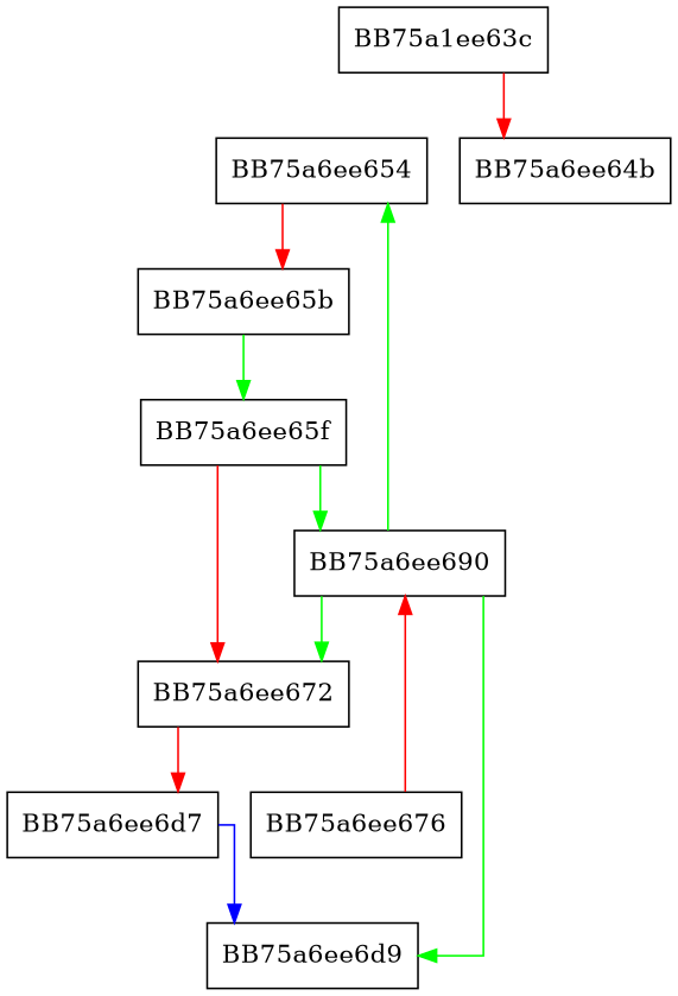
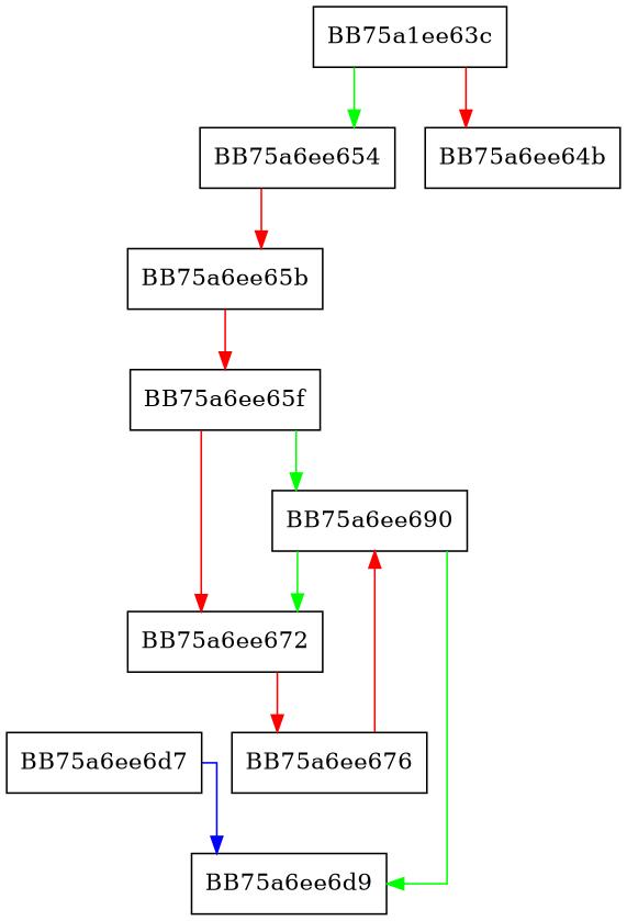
  digraph {
    splines=ortho
    node [shape=box]
    edge [color=red]
    n1 [label=BB75a1ee63c]
    BB75a6ee654
    BB75a6ee64b
    BB75a6ee65b
    BB75a6ee65f
    BB75a6ee690
    BB75a6ee672
    BB75a6ee6d7
    BB75a6ee6d9
    n10 [label=BB75a6ee676]
-   BB75a6ee690 -> BB75a6ee654 [color=green]
+   n1 -> BB75a6ee654 [color=green]
    n1 -> BB75a6ee64b
    BB75a6ee654 -> BB75a6ee65b
-   BB75a6ee65b -> BB75a6ee65f [color=green]
+   BB75a6ee65b -> BB75a6ee65f
    BB75a6ee65f -> BB75a6ee690 [color=green]
    BB75a6ee65f -> BB75a6ee672
    BB75a6ee690 -> BB75a6ee672 [color=green]
    BB75a6ee690 -> BB75a6ee6d9 [color=green]
-   BB75a6ee672 -> BB75a6ee6d7
+   BB75a6ee672 -> n10
    BB75a6ee6d7 -> BB75a6ee6d9 [color=blue]
    n10 -> BB75a6ee690
  }
